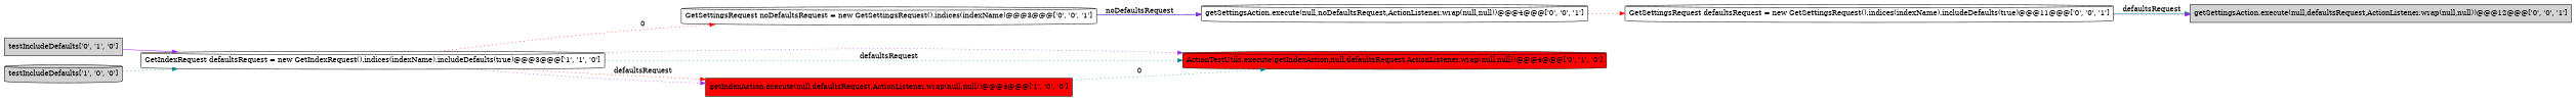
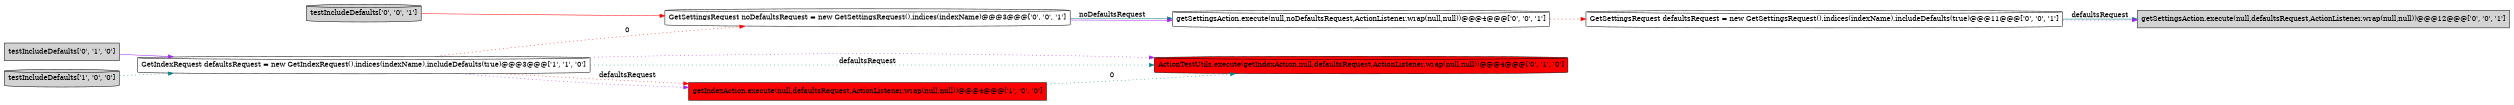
  digraph {
    rankdir=LR
    node [fillcolor=lightgray shape=cylinder style=filled]
    edge [style=dotted color=teal]
+   n1 [label="testIncludeDefaults['0', '0', '1']"]
    n2 [fillcolor=white label="GetSettingsRequest noDefaultsRequest = new GetSettingsRequest().indices(indexName)@@@3@@@['0', '0', '1']"]
    n3 [label="testIncludeDefaults['0', '1', '0']" shape=box]
    n4 [fillcolor=white label="GetIndexRequest defaultsRequest = new GetIndexRequest().indices(indexName).includeDefaults(true)@@@3@@@['1', '1', '0']"]
    n5 [fillcolor=red label="ActionTestUtils.execute(getIndexAction,null,defaultsRequest,ActionListener.wrap(null,null))@@@4@@@['0', '1', '0']"]
    n6 [fillcolor=red label="getIndexAction.execute(null,defaultsRequest,ActionListener.wrap(null,null))@@@4@@@['1', '0', '0']" shape=box]
    n7 [fillcolor=white label="getSettingsAction.execute(null,noDefaultsRequest,ActionListener.wrap(null,null))@@@4@@@['0', '0', '1']"]
    n8 [fillcolor=white label="GetSettingsRequest defaultsRequest = new GetSettingsRequest().indices(indexName).includeDefaults(true)@@@11@@@['0', '0', '1']"]
    n9 [label="getSettingsAction.execute(null,defaultsRequest,ActionListener.wrap(null,null))@@@12@@@['0', '0', '1']" shape=box]
    n10 [label="testIncludeDefaults['1', '0', '0']"]
+   n1 -> n2 [style=solid color=red]
    n2 -> n7 [label=noDefaultsRequest style=solid]
    n2 -> n7 [style=solid color=purple]
    n3 -> n4 [style=solid color=purple]
    n4 -> n2 [label=0 color=red]
    n4 -> n5 [color=purple]
    n4 -> n5 [label=defaultsRequest]
    n4 -> n6 [label=defaultsRequest color=red]
    n4 -> n6 [color=purple]
    n6 -> n5 [label=0]
    n7 -> n8 [color=red]
    n8 -> n9 [label=defaultsRequest style=solid]
    n8 -> n9 [color=purple]
    n10 -> n4
  }
